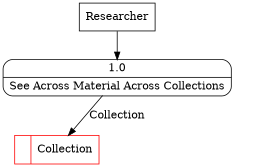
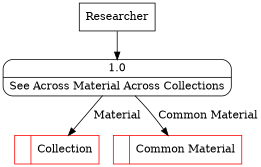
  digraph {
    node [shape=record]
    n1 [color=red label="<f0>  |<f1> Collection "]
+   n2 [color=red label="<f0>  |<f1> Common Material "]
    n3 [label=Researcher shape=box]
    n4 [label="{<f0> 1.0|<f1> See Across Material Across Collections }" shape=Mrecord]
    n3 -> n4
-   n4 -> n1 [label=Collection]
+   n4 -> n1 [label=Material]
+   n4 -> n2 [label="Common Material"]
  }
